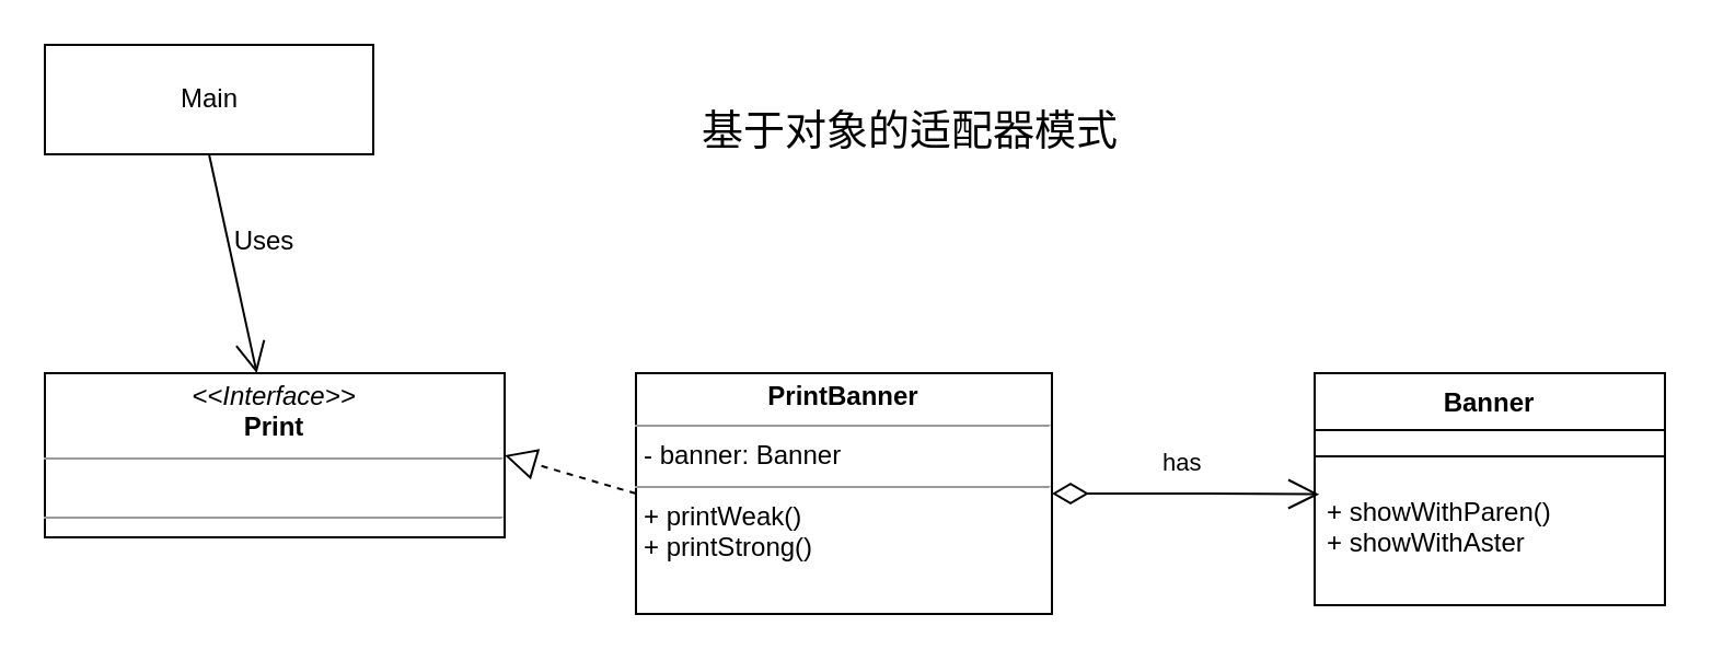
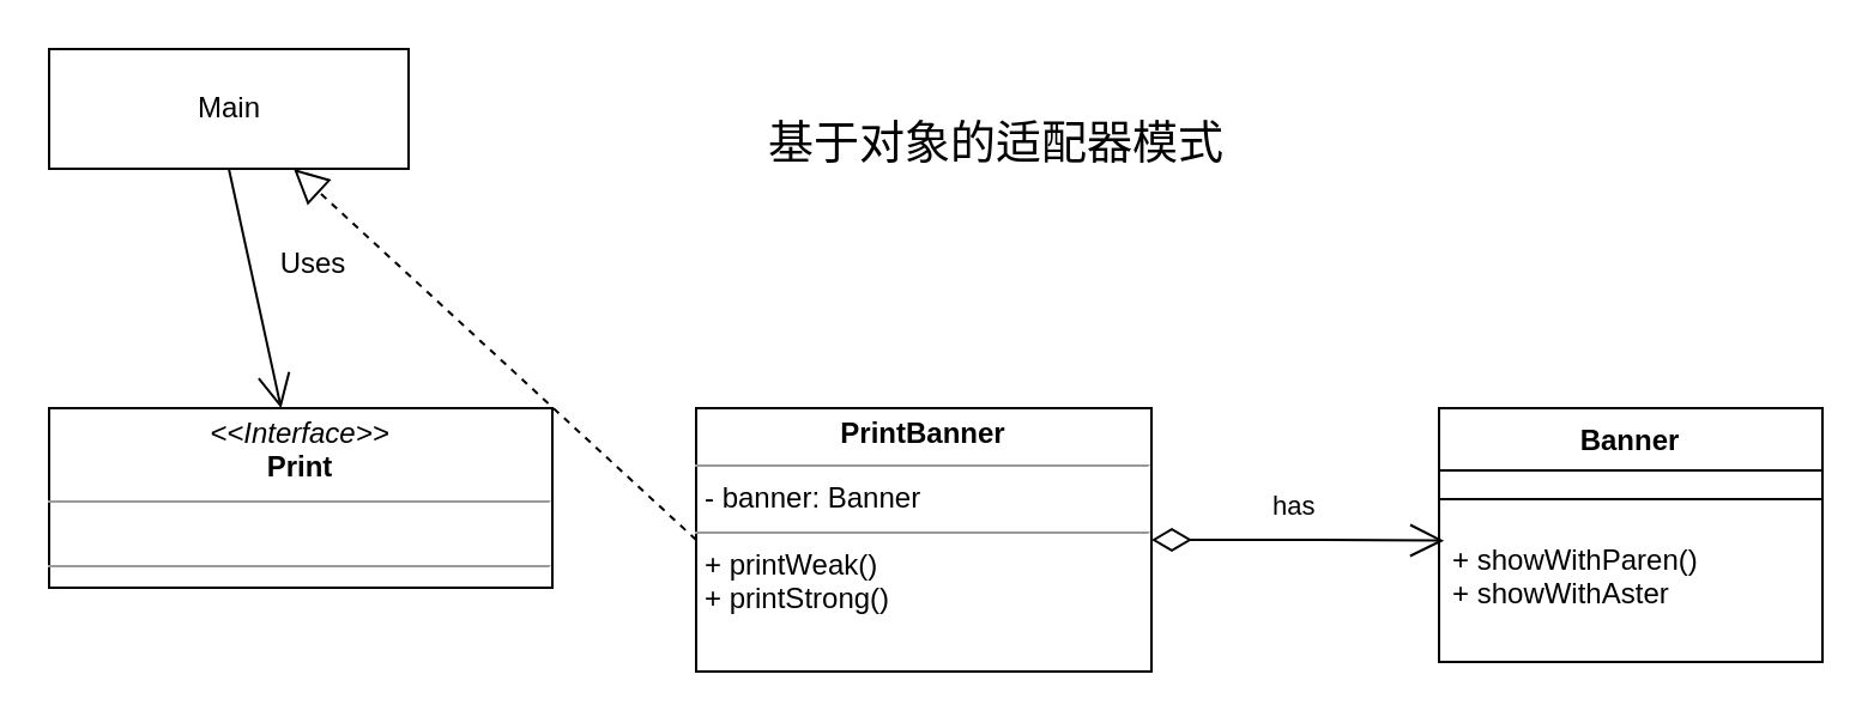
  <mxCell id="0" />
  <mxCell id="1" parent="0" />
  <mxCell id="2" value="&lt;p style=&quot;margin: 0px ; margin-top: 4px ; text-align: center&quot;&gt;&lt;i&gt;&amp;lt;&amp;lt;Interface&amp;gt;&amp;gt;&lt;/i&gt;&lt;br&gt;&lt;b&gt;Print&lt;/b&gt;&lt;/p&gt;&lt;hr size=&quot;1&quot;&gt;&lt;p style=&quot;margin: 0px ; margin-left: 4px&quot;&gt;&lt;br&gt;&lt;/p&gt;&lt;hr size=&quot;1&quot;&gt;&lt;p style=&quot;margin: 0px ; margin-left: 4px&quot;&gt;+ printWeak()&lt;br&gt;&lt;/p&gt;&lt;p style=&quot;margin: 0px ; margin-left: 4px&quot;&gt;+ printStrong()&lt;/p&gt;" style="verticalAlign=top;align=left;overflow=fill;fontSize=12;fontFamily=Helvetica;html=1;" parent="1" vertex="1"><mxGeometry x="20" y="170" width="210" height="75" as="geometry" /></mxCell>
  <mxCell id="3" value="&lt;p style=&quot;margin: 0px ; margin-top: 4px ; text-align: center&quot;&gt;&lt;b&gt;PrintBanner&lt;/b&gt;&lt;/p&gt;&lt;hr size=&quot;1&quot;&gt;&lt;p style=&quot;margin: 0px ; margin-left: 4px&quot;&gt;- banner: Banner&lt;br&gt;&lt;/p&gt;&lt;hr size=&quot;1&quot;&gt;&lt;p style=&quot;margin: 0px ; margin-left: 4px&quot;&gt;+ printWeak()&lt;/p&gt;&lt;p style=&quot;margin: 0px ; margin-left: 4px&quot;&gt;+ printStrong()&lt;/p&gt;" style="verticalAlign=top;align=left;overflow=fill;fontSize=12;fontFamily=Helvetica;html=1;" parent="1" vertex="1"><mxGeometry x="290" y="170" width="190" height="110" as="geometry" /></mxCell>
  <mxCell id="4" value="Banner" style="swimlane;fontStyle=1;align=center;verticalAlign=top;childLayout=stackLayout;horizontal=1;startSize=26;horizontalStack=0;resizeParent=1;resizeParentMax=0;resizeLast=0;collapsible=1;marginBottom=0;" parent="1" vertex="1"><mxGeometry x="600" y="170" width="160" height="106" as="geometry" /></mxCell>
  <mxCell id="5" value="" style="line;strokeWidth=1;fillColor=none;align=left;verticalAlign=middle;spacingTop=-1;spacingLeft=3;spacingRight=3;rotatable=0;labelPosition=right;points=[];portConstraint=eastwest;" parent="4" vertex="1"><mxGeometry y="26" width="160" height="24" as="geometry" /></mxCell>
  <mxCell id="6" value="+ showWithParen()&#10;+ showWithAster" style="text;strokeColor=none;fillColor=none;align=left;verticalAlign=top;spacingLeft=4;spacingRight=4;overflow=hidden;rotatable=0;points=[[0,0.5],[1,0.5]];portConstraint=eastwest;" parent="4" vertex="1"><mxGeometry y="50" width="160" height="56" as="geometry" /></mxCell>
  <mxCell id="7" value="Main" style="html=1;" parent="1" vertex="1"><mxGeometry x="20" y="20" width="150" height="50" as="geometry" /></mxCell>
  <mxCell id="8" value="" style="endArrow=open;endFill=1;endSize=12;html=1;exitX=0.5;exitY=1;exitDx=0;exitDy=0;" parent="1" source="7" target="2" edge="1"><mxGeometry width="160" relative="1" as="geometry"><mxPoint x="120" y="100" as="sourcePoint" /><mxPoint x="280" y="100" as="targetPoint" /></mxGeometry></mxCell>
- <mxCell id="9" value="Uses" style="text;html=1;align=center;verticalAlign=middle;resizable=0;points=[];autosize=1;" parent="1" vertex="1"><mxGeometry x="100" y="100" width="40" height="20" as="geometry" /></mxCell>
- <mxCell id="10" value="" style="endArrow=block;dashed=1;endFill=0;endSize=12;html=1;entryX=1;entryY=0.5;entryDx=0;entryDy=0;exitX=0;exitY=0.5;exitDx=0;exitDy=0;" parent="1" source="3" target="2" edge="1"><mxGeometry width="160" relative="1" as="geometry"><mxPoint x="170" y="340" as="sourcePoint" /><mxPoint x="330" y="340" as="targetPoint" /></mxGeometry></mxCell>
+ <mxCell id="9" value="Uses" style="text;html=1;align=center;verticalAlign=middle;resizable=0;points=[];autosize=1;" parent="1" vertex="1"><mxGeometry x="110" y="100" width="40" height="20" as="geometry" /></mxCell>
+ <mxCell id="10" value="" style="endArrow=block;dashed=1;endFill=0;endSize=12;html=1;exitX=0;exitY=0.5;exitDx=0;exitDy=0;" parent="1" source="3" target="7" edge="1"><mxGeometry width="160" relative="1" as="geometry"><mxPoint x="170" y="340" as="sourcePoint" /><mxPoint x="330" y="340" as="targetPoint" /></mxGeometry></mxCell>
  <mxCell id="11" value="&lt;font style=&quot;font-size: 19px&quot;&gt;基于对象的适配器模式&lt;/font&gt;" style="text;html=1;align=center;verticalAlign=middle;resizable=0;points=[];autosize=1;" vertex="1" parent="1"><mxGeometry x="310" y="50" width="210" height="20" as="geometry" /></mxCell>
  <mxCell id="12" value="has" style="endArrow=open;html=1;endSize=12;startArrow=diamondThin;startSize=14;startFill=0;edgeStyle=orthogonalEdgeStyle;align=left;verticalAlign=bottom;exitX=1;exitY=0.5;exitDx=0;exitDy=0;entryX=0.013;entryY=0.095;entryDx=0;entryDy=0;entryPerimeter=0;" edge="1" parent="1" source="3" target="6"><mxGeometry x="-0.183" y="5" relative="1" as="geometry"><mxPoint x="480" y="300" as="sourcePoint" /><mxPoint x="640" y="300" as="targetPoint" /><mxPoint x="-1" as="offset" /></mxGeometry></mxCell>
